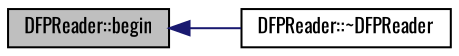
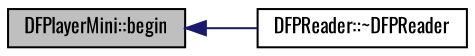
  digraph {
    rankdir=LR
    fontname=Oswald
    node [color=black fontname=Oswald fontsize=10 shape=record style=filled]
-   n1 [fillcolor=grey75 fontcolor=black height=0.2 label="DFPReader::begin" width=0.4]
+   n1 [fillcolor=grey75 fontcolor=black height=0.2 label="DFPlayerMini::begin" width=0.4]
    n2 [fillcolor=white height=0.2 label="DFPReader::~DFPReader" width=0.4]
    n1 -> n2 [color=midnightblue dir=back fontname=Oswald fontsize=10 labelfontname=Helvetica labelfontsize=10 style=solid]
  }
